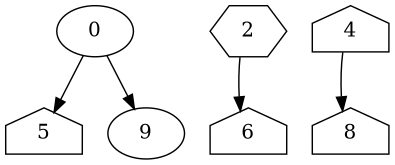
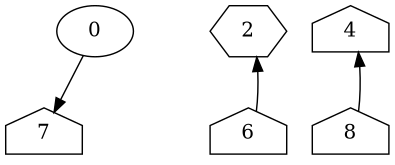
  digraph {
    node [alpha=0.03 shape=house]
    n1 [alpha=0.01 expect_size=40630272 label=0 shape=ellipse]
-   7 [expect_size=49582080 label=5]
-   9 [alpha=0.06 expect_size=22162432 shape=ellipse]
+   7 [expect_size=49582080]
    2 [expect_size=7743488 shape=hexagon]
    6 [alpha=0.19 expect_size=26258432]
    4 [expect_size=26997760]
    8 [alpha=0.19 expect_size=40909824]
    n1 -> 7
-   n1 -> 9
-   2 -> 6
-   4 -> 8
+   6 -> 2
+   8 -> 4
  }
